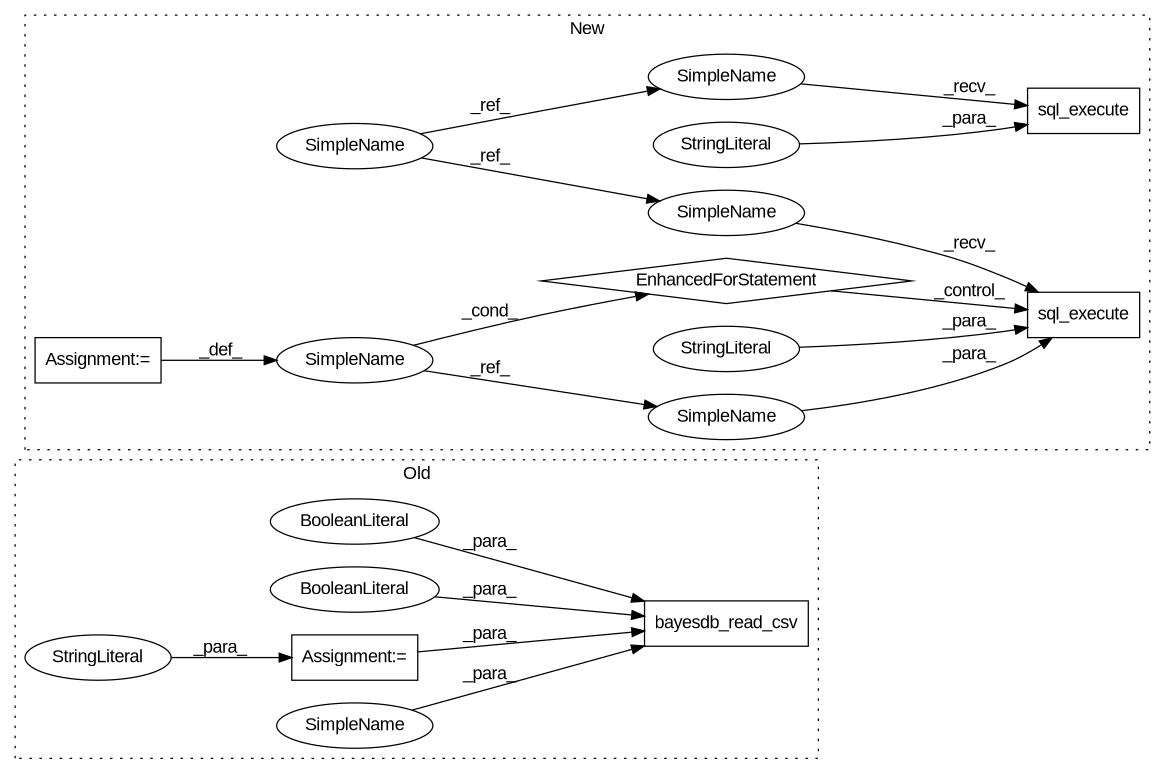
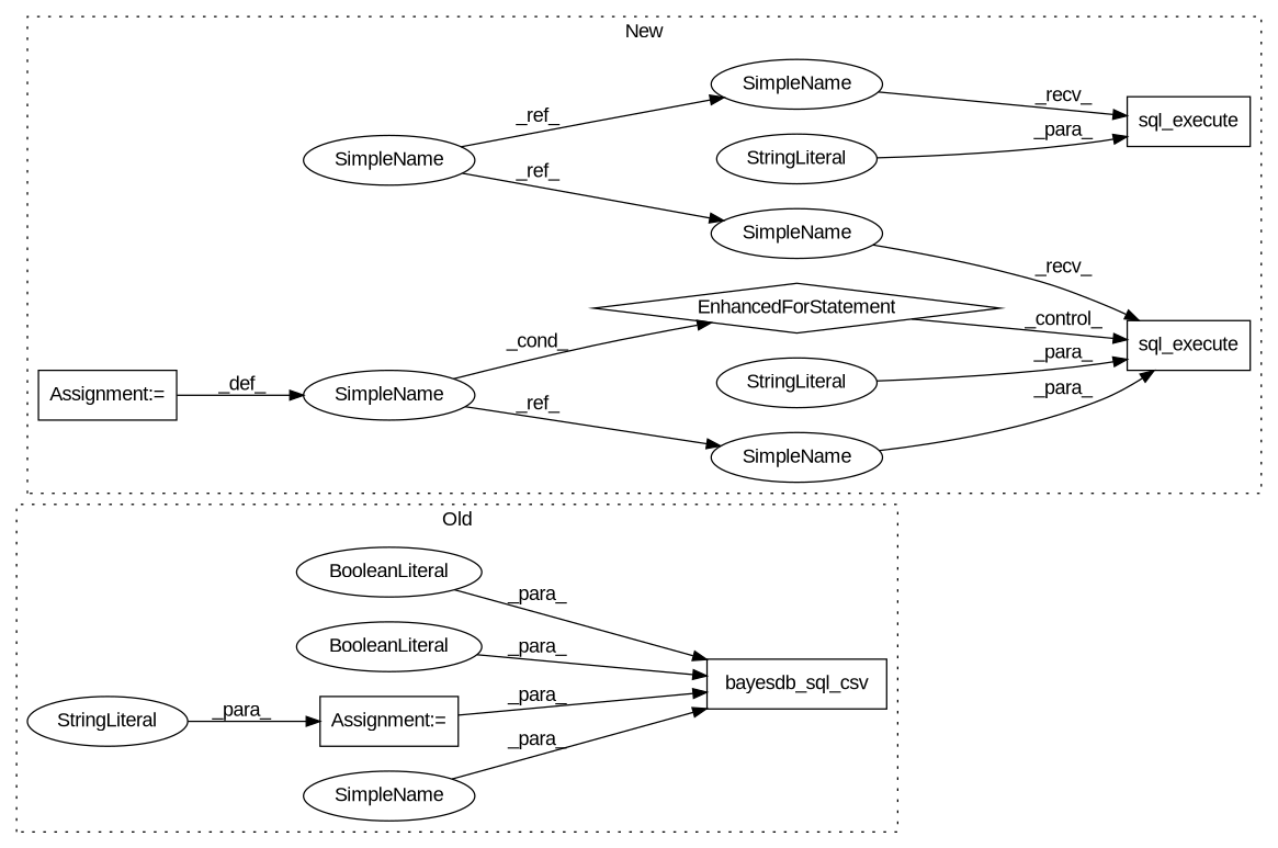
  digraph {
    rankdir=LR
    fontname="Liberation Sans"
    node [a=42 l=3 s="1699,1770" shape=ellipse fontname="Liberation Sans"]
    edge [fontname="Liberation Sans"]
-   n1 [a=32 l="17,1" label=bayesdb_read_csv s="1702,1752" shape=box]
+   n1 [a=32 l="17,1" label=bayesdb_sql_csv s="1702,1752" shape=box]
    n2 [a=9 l=4 label=BooleanLiteral s=1748]
    n3 [a=9 l=4 label=BooleanLiteral s=1743]
    n4 [a=7 l=1 label="Assignment:=" s=1678 shape=box]
    n5 [a=45 l=5 label=StringLiteral s=1679]
    n6 [label=SimpleName s=1719]
    n7 [a=32 l="12,1" label=sql_execute s="1786,1837" shape=box]
    n8 [a=70 l="57,2" label=EnhancedForStatement shape=diamond]
    n9 [label=SimpleName s=1760]
    n10 [label=SimpleName s=1481]
    n11 [a=32 l="12,1" label=sql_execute s="1649,1690" shape=box]
    n12 [a=45 l=29 label=StringLiteral s=1661]
    n13 [a=7 l="57,2" label="Assignment:=" shape=box]
    n14 [a=45 l=35 label=StringLiteral s=1798]
    n15 [label=SimpleName s=1834]
    n16 [label=SimpleName s=1782]
    n17 [label=SimpleName s=1645]
    subgraph cluster_1 {
      label=Old
      style=dotted
      n1
      n2
      n3
      n4
      n5
      n6
    }
    subgraph cluster_2 {
      label=New
      style=dotted
      n7
      n8
      n9
      n10
      n11
      n12
      n13
      n14
      n15
      n16
      n17
    }
    n2 -> n1 [label=_para_]
    n3 -> n1 [label=_para_]
    n4 -> n1 [label=_para_]
    n5 -> n4 [label=_para_]
    n6 -> n1 [label=_para_]
    n8 -> n7 [label=_control_]
    n9 -> n8 [label=_cond_]
    n9 -> n15 [label=_ref_]
    n10 -> n16 [label=_ref_]
    n10 -> n17 [label=_ref_]
    n12 -> n11 [label=_para_]
    n13 -> n9 [label=_def_]
    n14 -> n7 [label=_para_]
    n15 -> n7 [label=_para_]
    n16 -> n7 [label=_recv_]
    n17 -> n11 [label=_recv_]
  }
